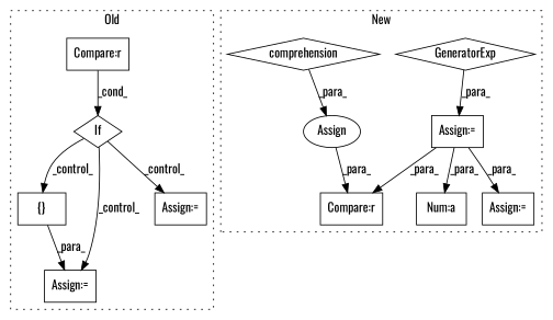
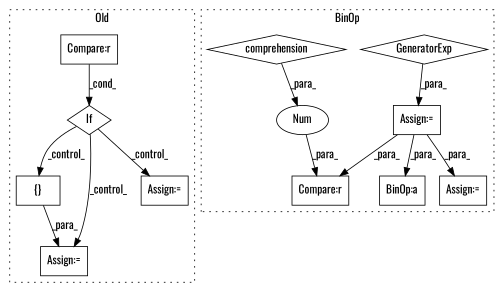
  digraph {
    fontname=Oswald
    node [a=68 fontname=Oswald l=3 shape=box]
    edge [fontname=Oswald]
    n1 [a=59 l="1,0" label="{}" s="1348,1357"]
    n2 [label="Assign:=" s=1345]
    n3 [a=96 label=If s=1275 shape=diamond]
    n4 [a=40 l=39 label="Compare:r" s=1278]
    n5 [label="Assign:=" s=1399]
    n6 [a=55 label=GeneratorExp s=1179 shape=diamond]
    n7 [a=45 label=comprehension s=1194 shape=diamond]
    n8 [label="Assign:=" s=1163]
    n9 [a=40 l=15 label="Compare:r" s=2032]
-   n10 [a=76 l=1 label=Assign s=2046 shape=ellipse]
-   n11 [a=82 label="Num:a" s=1972]
+   n10 [a=76 l=1 label=Num s=2046 shape=ellipse]
+   n11 [a=82 label="BinOp:a" s=1972]
    n12 [label="Assign:=" s=2009]
    subgraph cluster_1 {
      label=Old
      style=dotted
      n1
      n2
      n3
      n4
      n5
    }
    subgraph cluster_2 {
-     label=New
+     label=BinOp
      style=dotted
      n6
      n7
      n8
      n9
      n10
      n11
      n12
    }
    n1 -> n2 [label=_para_]
    n3 -> n1 [label=_control_]
    n3 -> n2 [label=_control_]
    n3 -> n5 [label=_control_]
    n4 -> n3 [label=_cond_]
    n6 -> n8 [label=_para_]
    n7 -> n10 [label=_para_]
    n8 -> n9 [label=_para_]
    n8 -> n11 [label=_para_]
    n8 -> n12 [label=_para_]
    n10 -> n9 [label=_para_]
  }
